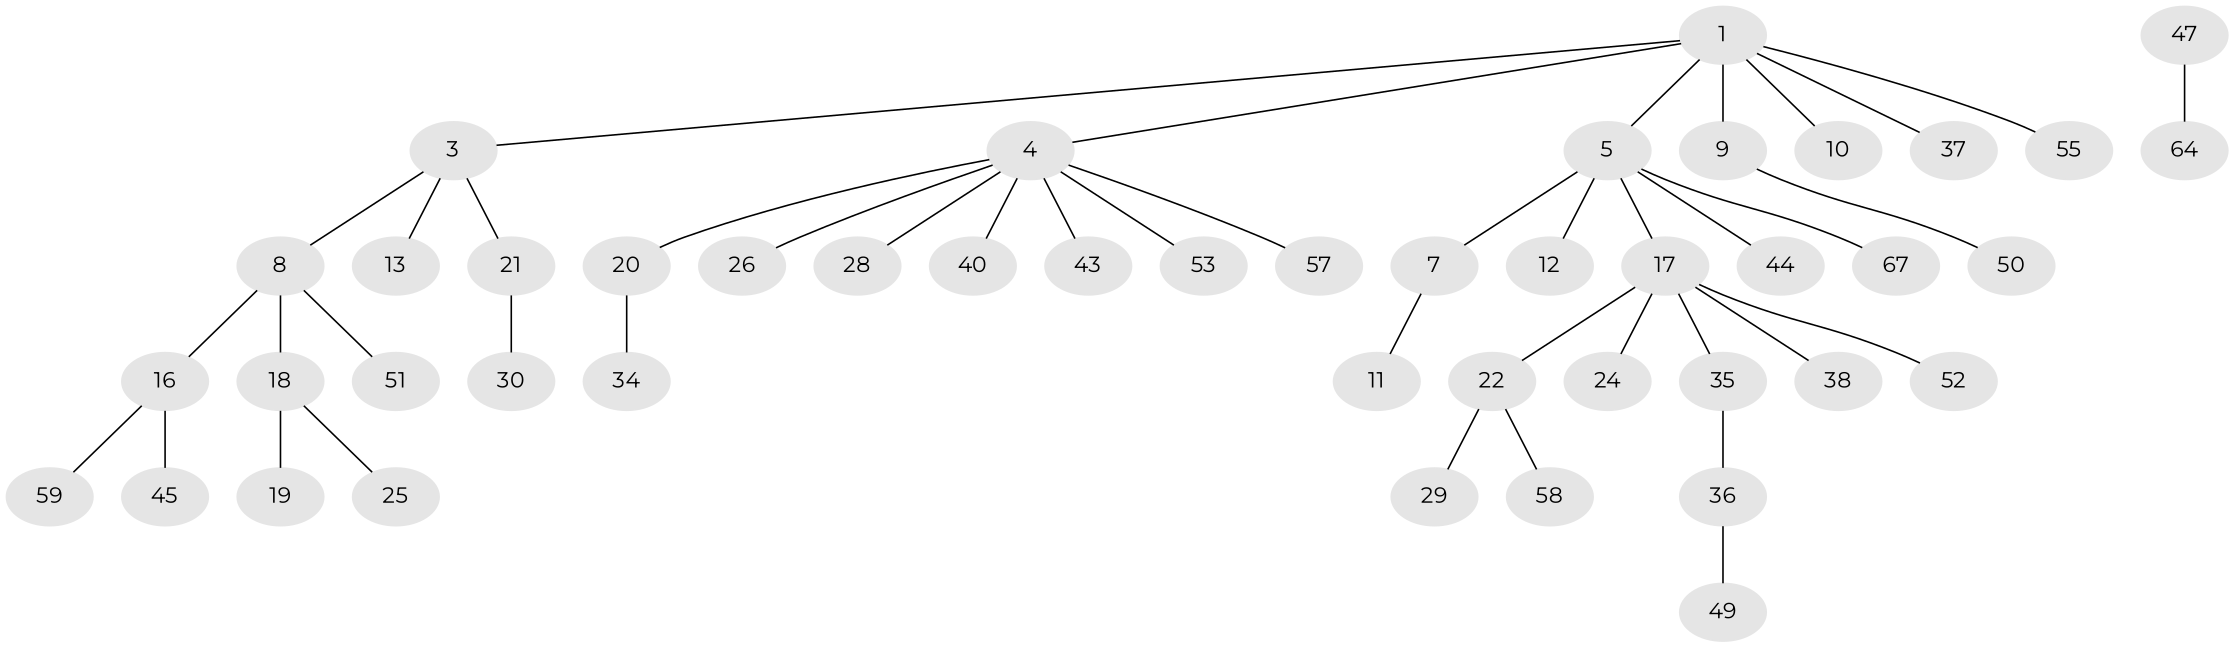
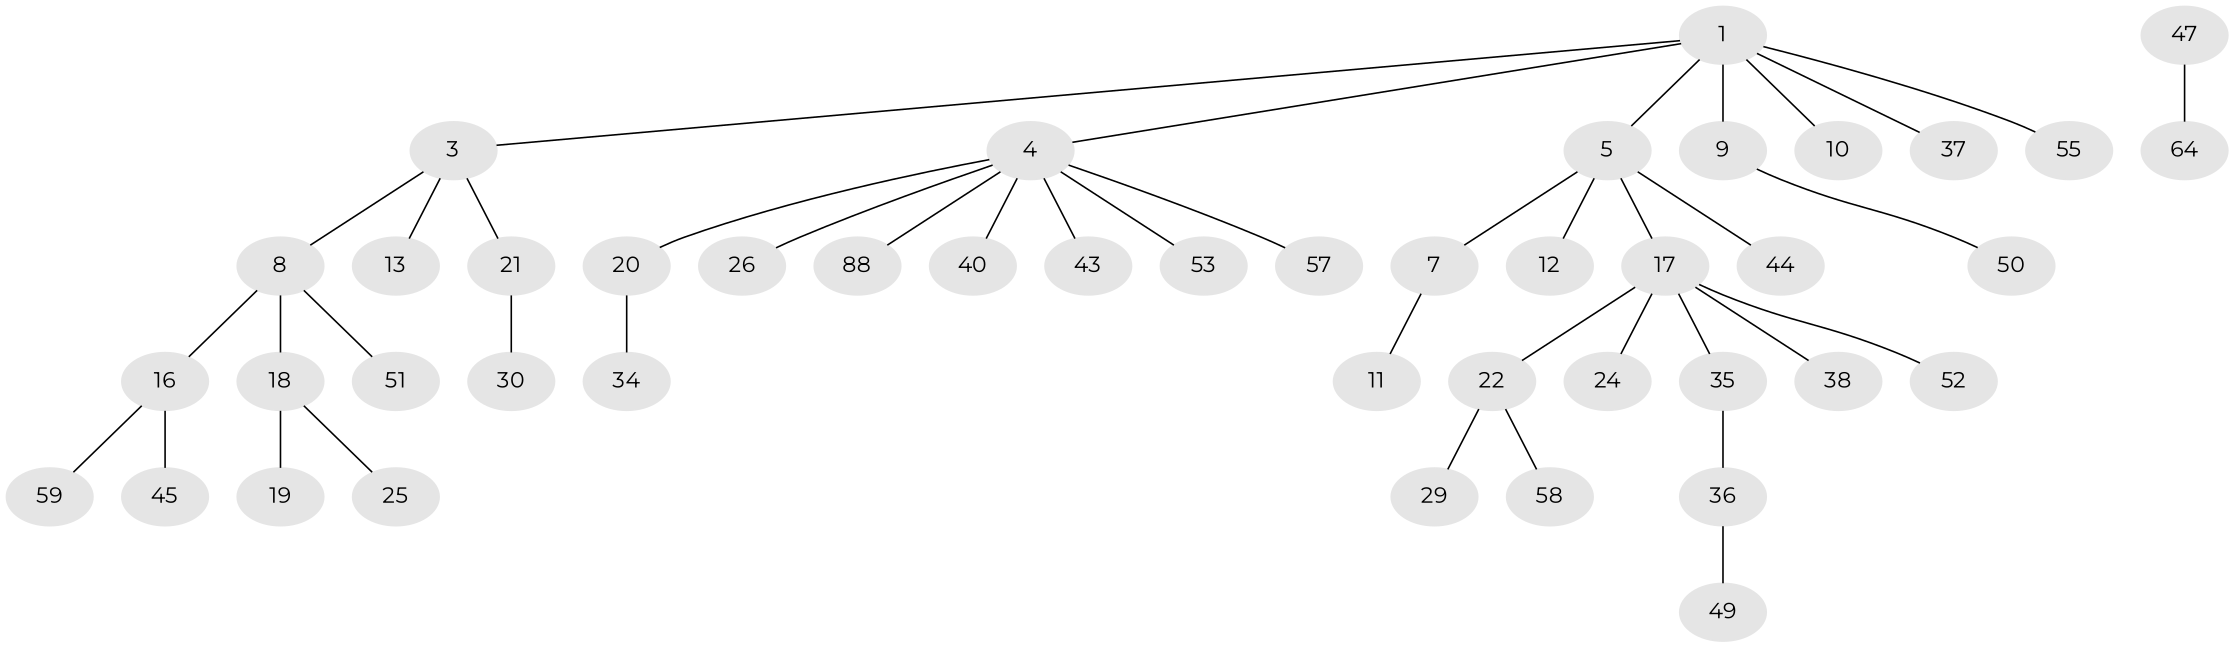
  graph {
    fontname=Montserrat
    node [color=gray90 fontname=Montserrat style=filled]
    edge [fontname=Montserrat]
    1 [super="+2"]
    3
    4 [super="+15+27+39"]
    5 [super="+6"]
    9 [super="+60"]
    10 [super="+23"]
    37
    n8 [label=55]
    8
    13
    21
    20 [super="+48+31"]
    26
-   28
+   28 [label=88]
    40
    43
    53
    57
    7
    12
    17
    44
-   67
    50
    16
    18
    51
    30
    34 [super="+55"]
    47
    64
    11
    22 [super="+41"]
    24 [super="+42"]
    35
    38
    52 [super="+62"]
    59
    45
    19
    25 [super="+56"]
    29
    58
    36
    49
    1 -- 3
    1 -- 4
    1 -- 5
    1 -- 9
    1 -- 10
    1 -- 37
    1 -- n8
    3 -- 8
    3 -- 13
    3 -- 21
    4 -- 20
    4 -- 26
    4 -- 28
    4 -- 40
    4 -- 43
    4 -- 53
    4 -- 57
    5 -- 7
    5 -- 12
    5 -- 17
    5 -- 44
-   5 -- 67
    9 -- 50
    8 -- 16
    8 -- 18
    8 -- 51
    21 -- 30
    20 -- 34
    7 -- 11
    17 -- 22
    17 -- 24
    17 -- 35
    17 -- 38
    17 -- 52
    16 -- 59
    16 -- 45
    18 -- 19
    18 -- 25
    47 -- 64
    22 -- 29
    22 -- 58
    35 -- 36
    36 -- 49
  }
